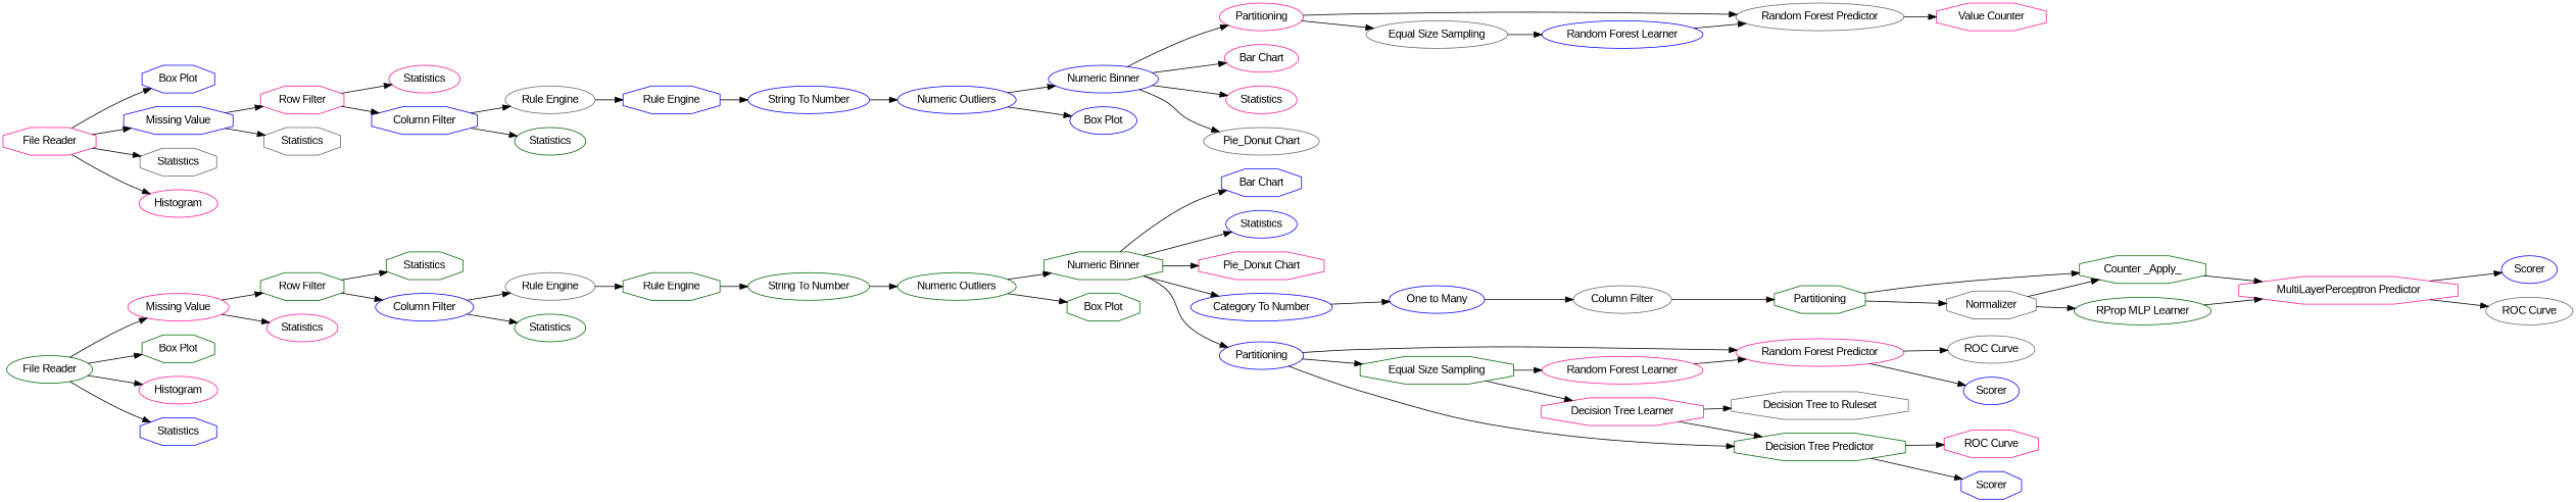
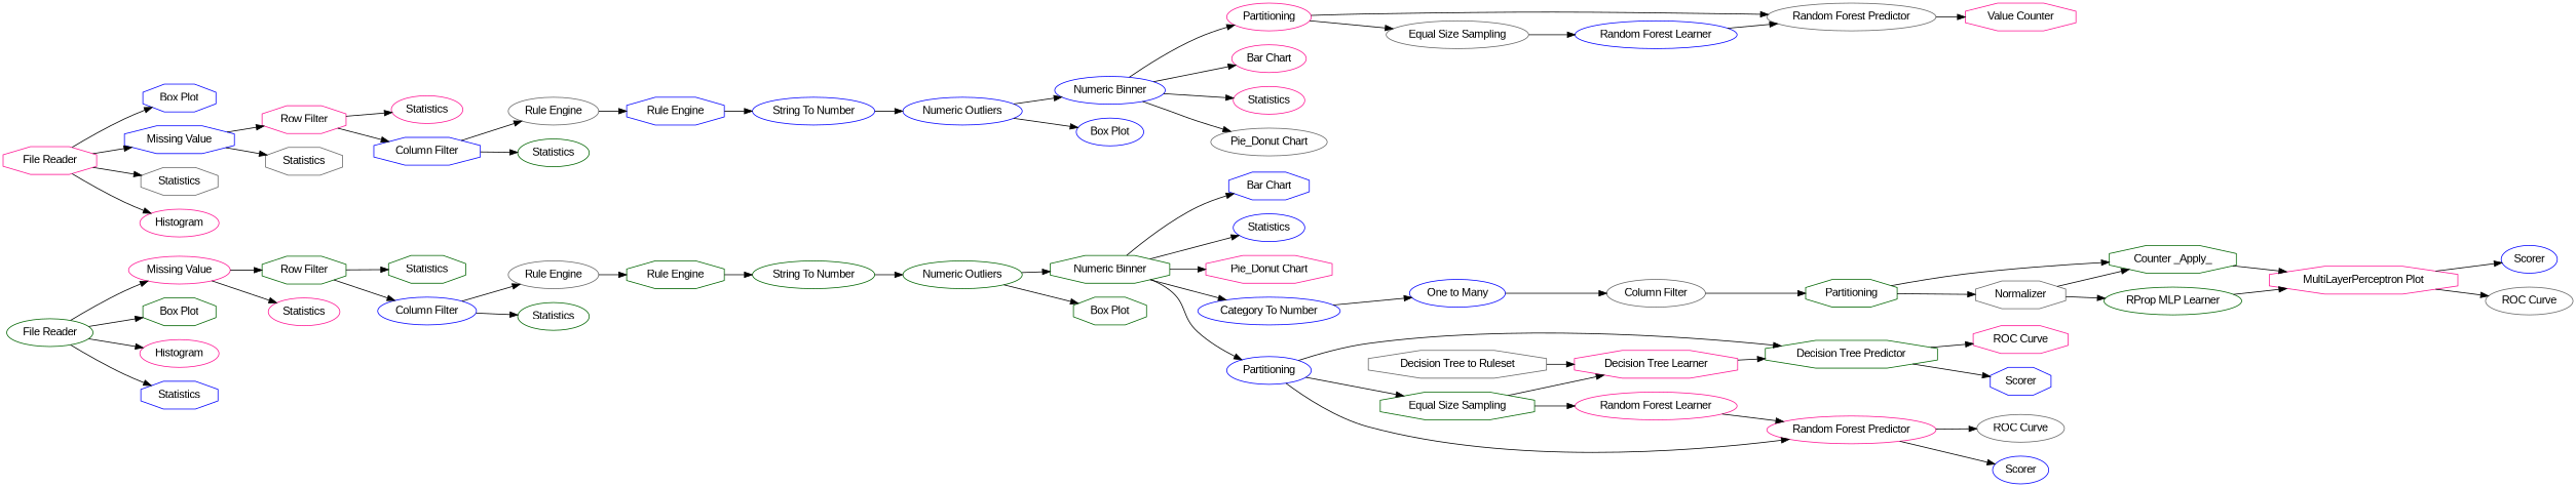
  digraph {
    fontname="Liberation Sans"
    rankdir=LR
    node [color=blue fontname="Liberation Sans" shape=ellipse]
    edge [fontname="Liberation Sans"]
    n1 [color=deeppink label="Missing Value"]
    n2 [color=darkgreen label="Row Filter" shape=octagon]
    n3 [color=deeppink label=Statistics]
    n4 [color=darkgreen label=Statistics shape=octagon]
    n5 [label="Column Filter"]
    n6 [color=darkgreen label="Numeric Binner" shape=octagon]
    n7 [label="Bar Chart" shape=octagon]
    n8 [label=Statistics]
    n9 [color=deeppink label="Pie_Donut Chart" shape=octagon]
    n10 [label="Category To Number"]
    n11 [label=Partitioning]
    n12 [label="One to Many"]
    n13 [color=darkgreen label="Equal Size Sampling" shape=octagon]
    n14 [color=darkgreen label="Decision Tree Predictor" shape=octagon]
    n15 [color=deeppink label="Random Forest Predictor"]
    n16 [color=darkgreen label=Partitioning shape=octagon]
    n17 [color=gray40 label=Normalizer shape=octagon]
    n18 [color=darkgreen label="Counter _Apply_" shape=octagon]
    n19 [color=darkgreen label="RProp MLP Learner"]
-   n20 [color=deeppink label="MultiLayerPerceptron Predictor" shape=octagon]
+   n20 [color=deeppink label="MultiLayerPerceptron Plot" shape=octagon]
    n21 [color=darkgreen label="String To Number"]
    n22 [color=darkgreen label="Numeric Outliers"]
    n23 [color=darkgreen label="Box Plot" shape=octagon]
    n24 [color=darkgreen label="Rule Engine" shape=octagon]
    n25 [label=Scorer]
    n26 [color=gray40 label="ROC Curve"]
    n27 [color=darkgreen label="File Reader"]
    n28 [color=darkgreen label="Box Plot" shape=octagon]
    n29 [color=deeppink label=Histogram]
    n30 [label=Statistics shape=octagon]
    n31 [color=gray40 label="Rule Engine"]
    n32 [color=darkgreen label=Statistics]
    n33 [color=gray40 label="Column Filter"]
    n34 [color=deeppink label="Decision Tree Learner" shape=octagon]
    n35 [color=deeppink label="Random Forest Learner"]
    n36 [color=deeppink label="ROC Curve" shape=octagon]
    n37 [label=Scorer shape=octagon]
    n38 [color=gray40 label="ROC Curve"]
    n39 [label=Scorer]
    n40 [color=gray40 label="Decision Tree to Ruleset" shape=octagon]
    n41 [color=deeppink label="File Reader" shape=octagon]
    n42 [label="Box Plot" shape=octagon]
    n43 [label="Missing Value" shape=octagon]
    n44 [color=gray40 label=Statistics shape=octagon]
    n45 [color=deeppink label=Histogram]
    n46 [color=deeppink label="Row Filter" shape=octagon]
    n47 [color=gray40 label=Statistics shape=octagon]
    n48 [color=deeppink label=Partitioning]
    n49 [color=gray40 label="Random Forest Predictor"]
    n50 [color=gray40 label="Equal Size Sampling"]
    n51 [color=deeppink label="Value Counter" shape=octagon]
    n52 [label="Random Forest Learner"]
    n53 [color=deeppink label=Statistics]
    n54 [label="Column Filter" shape=octagon]
    n55 [color=gray40 label="Rule Engine"]
    n56 [color=darkgreen label=Statistics]
    n57 [color=deeppink label="Bar Chart"]
    n58 [color=deeppink label=Statistics]
    n59 [label="Numeric Outliers"]
    n60 [label="Numeric Binner"]
    n61 [label="Box Plot"]
    n62 [color=gray40 label="Pie_Donut Chart"]
    n63 [label="Rule Engine" shape=octagon]
    n64 [label="String To Number"]
    n1 -> n2
    n1 -> n3
    n2 -> n4
    n2 -> n5
    n5 -> n31
    n5 -> n32
    n6 -> n7
    n6 -> n8
    n6 -> n9
    n6 -> n10
    n6 -> n11
    n10 -> n12
    n11 -> n13
    n11 -> n14
    n11 -> n15
    n12 -> n33
    n13 -> n34
    n13 -> n35
    n14 -> n36
    n14 -> n37
    n15 -> n38
    n15 -> n39
    n16 -> n17
    n16 -> n18
    n17 -> n18
    n17 -> n19
    n18 -> n20
    n19 -> n20
    n20 -> n25
    n20 -> n26
    n21 -> n22
    n22 -> n6
    n22 -> n23
    n24 -> n21
    n27 -> n1
    n27 -> n28
    n27 -> n29
    n27 -> n30
    n31 -> n24
    n33 -> n16
    n34 -> n14
-   n34 -> n40
+   n40 -> n34
    n35 -> n15
    n41 -> n42
    n41 -> n43
    n41 -> n44
    n41 -> n45
    n43 -> n46
    n43 -> n47
    n46 -> n53
    n46 -> n54
    n48 -> n49
    n48 -> n50
    n49 -> n51
    n50 -> n52
    n52 -> n49
    n54 -> n55
    n54 -> n56
    n55 -> n63
    n59 -> n60
    n59 -> n61
    n60 -> n48
    n60 -> n57
    n60 -> n58
    n60 -> n62
    n63 -> n64
    n64 -> n59
  }
